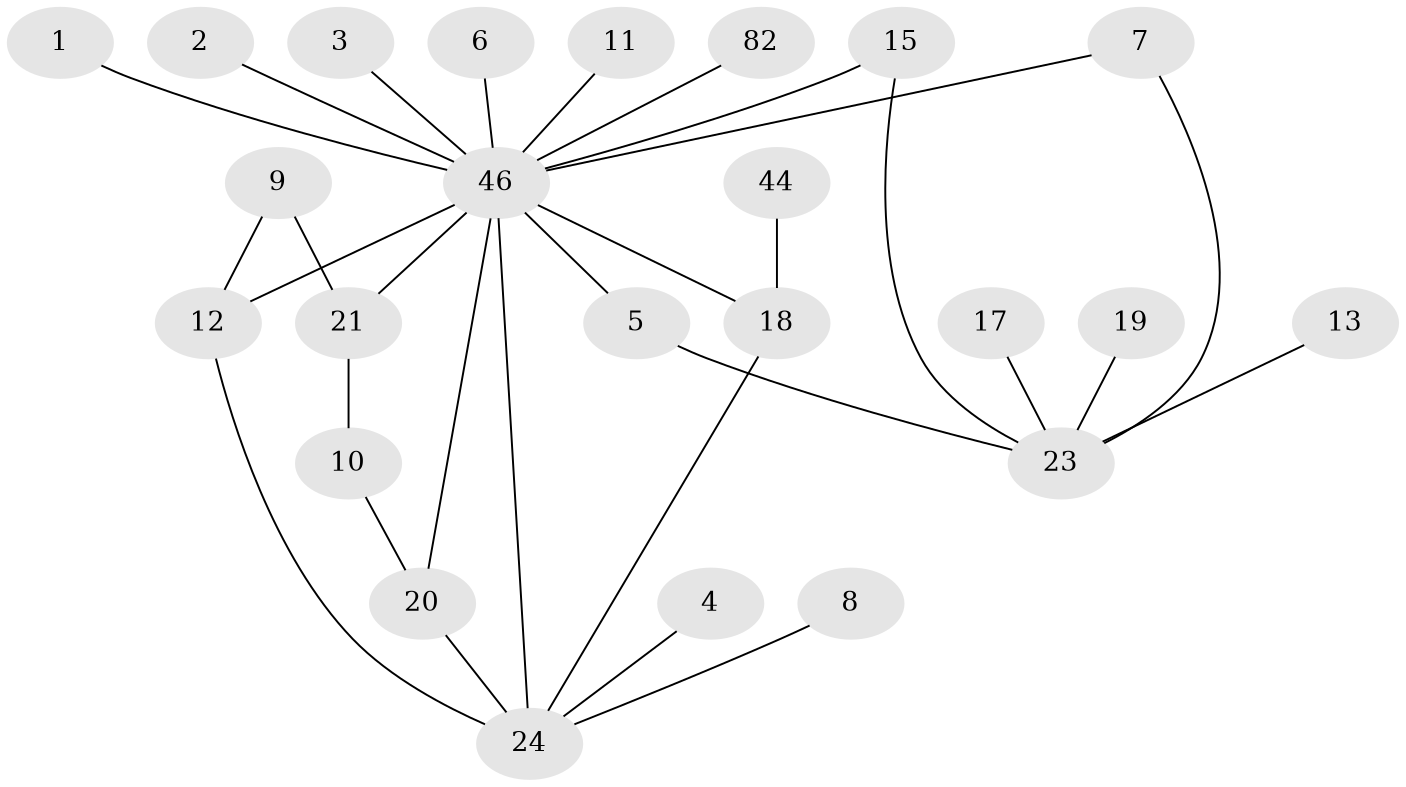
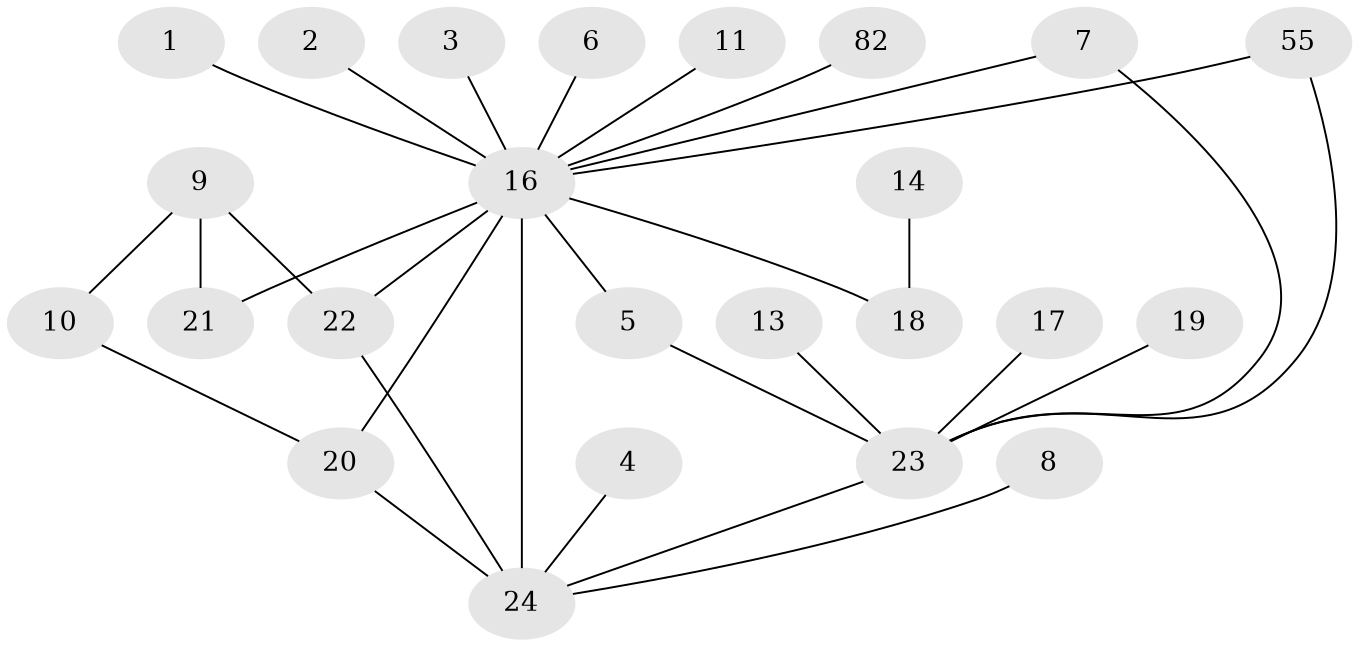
  graph {
    node [color=gray90 style=filled]
    edge [weight=1.0]
    1
-   16 [label=46]
+   16
    24
    5
    21
-   22 [label=12]
+   22
    20
    18
    2
    3
    4
    23
    6
    7
    8
    9
    10
    11
    n19 [label=82]
    13
-   14 [label=44]
-   15
+   14
+   15 [label=55]
    17
    19
    1 -- 16
    16 -- 24 [weight=2.0]
    16 -- 5
    16 -- 21
    16 -- 22
    16 -- 20 [weight=2.0]
    16 -- 18
    5 -- 23
    22 -- 24
    20 -- 24
    2 -- 16
    3 -- 16
    4 -- 24
-   18 -- 24
+   23 -- 24
    6 -- 16
    7 -- 16
    7 -- 23
    8 -- 24
    9 -- 21
    9 -- 22
-   21 -- 10
+   9 -- 10
    10 -- 20
    11 -- 16
    n19 -- 16
    13 -- 23
    14 -- 18
    15 -- 16
    15 -- 23
    17 -- 23
    19 -- 23
  }
